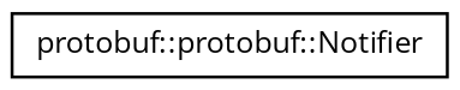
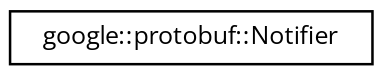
  digraph {
    rankdir=LR
    fontname="Open Sans"
-   n1 [color=black fillcolor=white fontname="Open Sans" fontsize=10 height=0.2 label="protobuf::protobuf::Notifier" shape=record style=filled width=0.4]
+   n1 [color=black fillcolor=white fontname="Open Sans" fontsize=10 height=0.2 label="google::protobuf::Notifier" shape=record style=filled width=0.4]
  }
